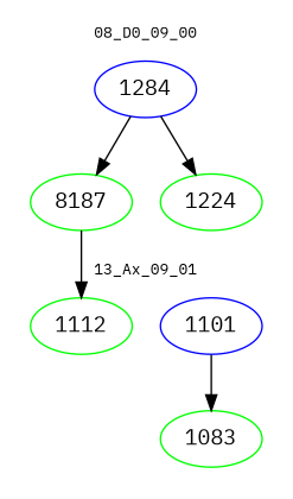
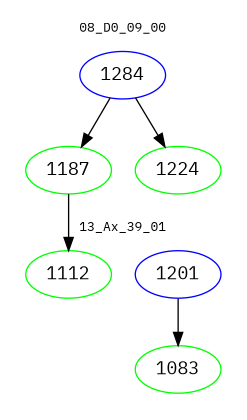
  digraph {
    fontname="IBM Plex Mono"
    node [color=green fontname="IBM Plex Mono"]
    edge [color=black fontname="IBM Plex Mono"]
-   n1 [color=blue label=1101]
+   n1 [color=blue label=1201]
    n2 [label=1083]
    n3 [label=1112]
    n4 [color=blue label=1284]
-   n5 [label=8187]
+   n5 [label=1187]
    n6 [label=1224]
    subgraph cluster_1 {
      color=white
      fontsize=10
-     label="13_Ax_09_01"
+     label="13_Ax_39_01"
      n1
      n2
      n3
    }
    subgraph cluster_2 {
      color=white
      fontsize=10
      label="08_D0_09_00"
      n4
      n5
      n6
    }
    n1 -> n2
    n4 -> n5
    n4 -> n6
    n5 -> n3
  }
